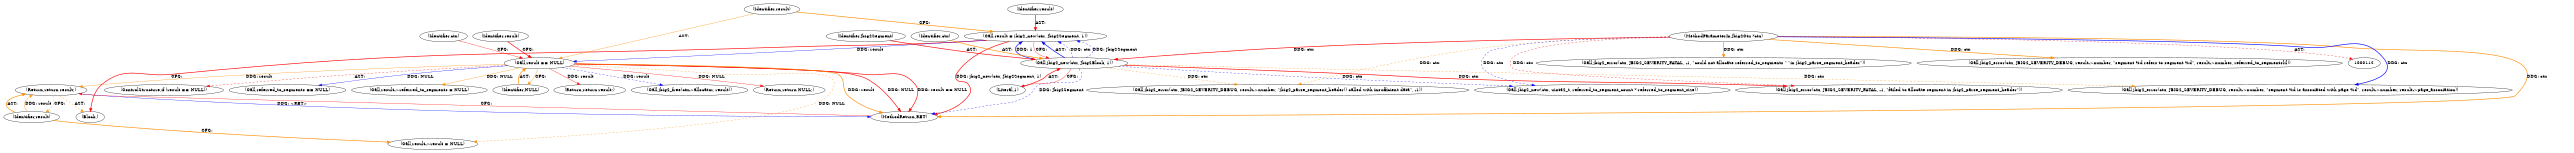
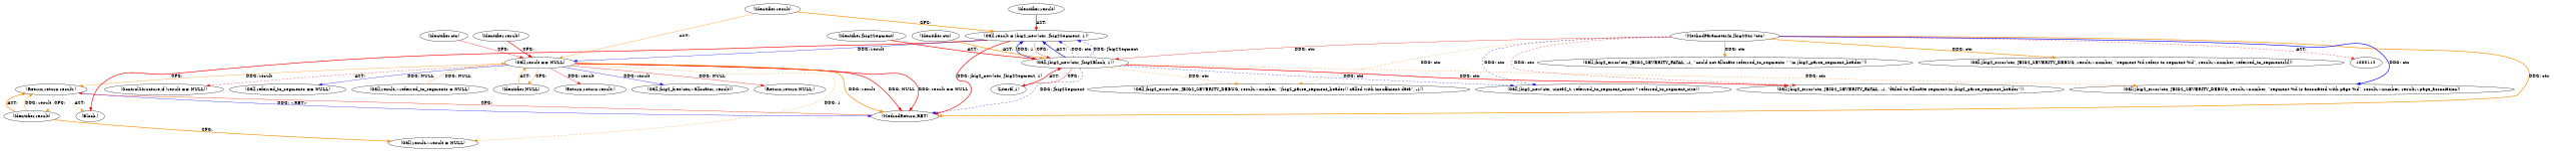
  digraph {
    edge [color=darkorange style=bold]
    n1 [label="(Return,return result;)"]
    n2 [label="(Identifier,result)"]
    n3 [label="(Block,)"]
    n4 [label="(MethodReturn,RET)"]
    n5 [label="(Call,result->result = NULL)"]
    n6 [label="(Call,result == NULL)"]
    n7 [label="(ControlStructure,if (result == NULL))"]
    n8 [label="(Call,referred_to_segments == NULL)"]
    n9 [label="(Call,result->referred_to_segments = NULL)"]
    n10 [label="(Identifier,NULL)"]
    n11 [label="(Return,return result;)"]
    n12 [label="(Call,jbig2_free(ctx->allocator, result))"]
    n13 [label="(Return,return NULL;)"]
    n14 [label="(Call,result = jbig2_new(ctx, Jbig2Segment, 1))"]
    n15 [label="(Call,jbig2_new(ctx, Jbig2Block, 1))"]
    n16 [label="(Call,jbig2_error(ctx, JBIG2_SEVERITY_DEBUG, result->number, \"segment %d is associated with page %d\", result->number, result->page_association))"]
    n17 [label="(Literal,1)"]
    n18 [label="(Call,jbig2_error(ctx, JBIG2_SEVERITY_FATAL, -1, \"failed to allocate segment in jbig2_parse_segment_header\"))"]
    n19 [label="(Call,jbig2_error(ctx, JBIG2_SEVERITY_DEBUG, result->number, \"jbig2_parse_segment_header() called with insufficient data\", -1))"]
    n20 [label="(Call,jbig2_new(ctx, uint32_t, referred_to_segment_count * referred_to_segment_size))"]
    n21 [label="(MethodParameterIn,Jbig2Ctx *ctx)"]
    n22 [label="(Call,jbig2_error(ctx, JBIG2_SEVERITY_FATAL, -1, \"could not allocate referred_to_segments \" \"in jbig2_parse_segment_header\"))"]
    n23 [label="(Call,jbig2_error(ctx, JBIG2_SEVERITY_DEBUG, result->number, \"segment %d refers to segment %d\", result->number, referred_to_segments[i]))"]
    1000112
    n25 [label="(Identifier,Jbig2Segment)"]
    n26 [label="(Identifier,result)"]
    n27 [label="(Identifier,ctx)"]
    n28 [label="(Identifier,result)"]
    n29 [label="(Identifier,result)"]
    n30 [label="(Identifier,ctx)"]
    n1 -> n2 [label="CFG: " style=dashed]
    n1 -> n3 [label="AST: " style=dashed]
    n1 -> n4 [color=blue label="DDG: <RET>" style=solid]
    n2 -> n1 [label="AST: "]
    n2 -> n1 [label="DDG: result" style=solid]
    n2 -> n5 [label="CFG: "]
    n4 -> n1 [color=red label="CFG: " style=solid]
    n6 -> n1 [label="DDG: result" style=solid]
    n6 -> n4 [color=red label="DDG: NULL"]
    n6 -> n4 [color=red label="DDG: result == NULL"]
    n6 -> n4 [label="DDG: result"]
-   n6 -> n5 [label="DDG: NULL" style=dashed]
+   n6 -> n5 [label="DDG: 1" style=dashed]
    n6 -> n7 [color=red label="AST: " style=dashed]
    n6 -> n8 [color=blue label="DDG: NULL" style=solid]
-   n6 -> n9 [label="DDG: NULL" style=solid]
+   n9 -> n6 [label="DDG: NULL" style=solid]
    n6 -> n10 [label="CFG: " style=solid]
    n6 -> n11 [color=red label="DDG: result" style=solid]
-   n6 -> n12 [color=blue label="DDG: result" style=dashed]
+   n6 -> n12 [color=blue label="DDG: result" style=solid]
    n6 -> n13 [color=red label="DDG: NULL" style=solid]
-   n10 -> n6 [label="AST: "]
+   n10 -> n6 [label="AST: " style=solid]
    n14 -> n3 [color=red label="CFG: "]
    n14 -> n4 [color=red label="DDG: jbig2_new(ctx, Jbig2Segment, 1)"]
    n14 -> n6 [color=blue label="DDG: result" style=solid]
    n14 -> n15 [color=red label="CFG: " style=solid]
    n15 -> n4 [color=blue label="DDG: Jbig2Segment" style=dashed]
    n15 -> n14 [color=blue label="AST: "]
    n15 -> n14 [color=blue label="DDG: ctx" style=dashed]
    n15 -> n14 [color=blue label="DDG: Jbig2Segment" style=dashed]
    n15 -> n14 [color=blue label="DDG: 1"]
    n15 -> n16 [label="DDG: ctx" style=dashed]
    n15 -> n17 [color=red label="CFG: " style=solid]
    n15 -> n18 [color=red label="DDG: ctx"]
    n15 -> n19 [label="DDG: ctx" style=dashed]
    n15 -> n20 [color=blue label="DDG: ctx" style=dashed]
    n17 -> n15 [color=red label="AST: "]
    n21 -> n4 [label="DDG: ctx"]
-   n21 -> n15 [color=red label="DDG: ctx"]
+   n21 -> n15 [color=red label="DDG: ctx" style=solid]
    n21 -> n16 [color=blue label="DDG: ctx"]
    n21 -> n18 [color=red label="DDG: ctx" style=dashed]
    n21 -> n19 [label="DDG: ctx" style=dashed]
    n21 -> n20 [color=blue label="DDG: ctx" style=dashed]
    n21 -> n22 [label="DDG: ctx"]
    n21 -> n23 [label="DDG: ctx"]
    n21 -> 1000112 [color=red label="AST: " style=dashed]
    n25 -> n15 [color=red label="AST: "]
    n26 -> n14 [color=red label="AST: "]
    n27 -> n6 [color=red label="CFG: " style=solid]
    n28 -> n6 [color=red label="CFG: "]
    n29 -> n6 [label="AST: " style=solid]
    n29 -> n14 [label="CFG: "]
    n30 -> n15 [label="AST: "]
  }
